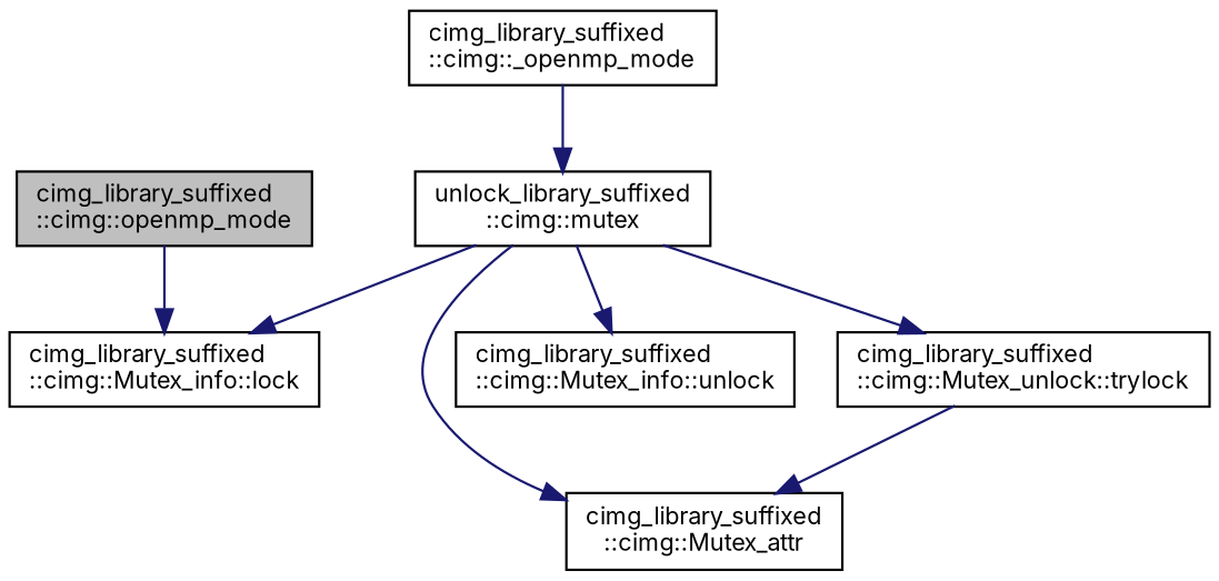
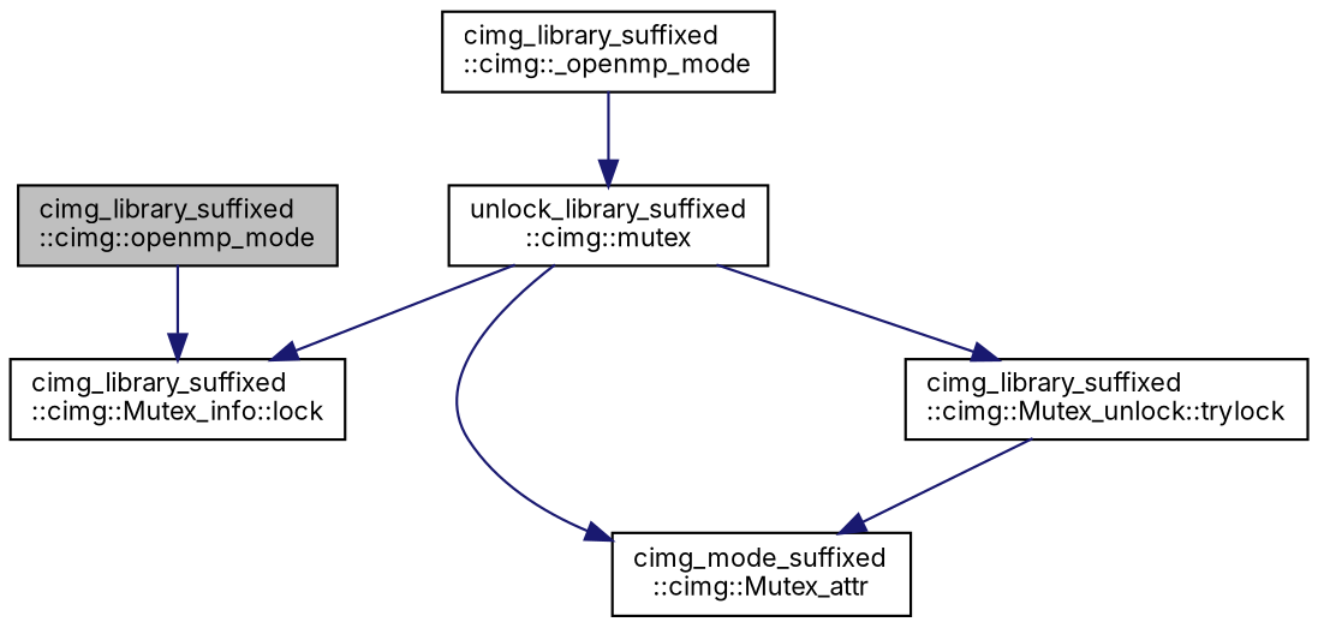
  digraph {
    fontname=Inter
    rankdir=TB
    node [color=black fillcolor=white fontname=Inter fontsize=10 shape=record style=filled]
    edge [color=midnightblue fontname=Inter fontsize=10 labelfontname=Helvetica labelfontsize=10 style=solid]
    n1 [fillcolor=grey75 fontcolor=black height=0.2 label="cimg_library_suffixed\l::cimg::openmp_mode" width=0.4]
    n2 [height=0.2 label="cimg_library_suffixed\l::cimg::Mutex_info::lock" width=0.4]
    n3 [height=0.2 label="cimg_library_suffixed\l::cimg::_openmp_mode" width=0.4]
    n4 [height=0.2 label="unlock_library_suffixed\l::cimg::mutex" width=0.4]
-   n5 [height=0.2 label="cimg_library_suffixed\l::cimg::Mutex_attr" width=0.4]
-   n6 [height=0.2 label="cimg_library_suffixed\l::cimg::Mutex_info::unlock" width=0.4]
+   n5 [height=0.2 label="cimg_mode_suffixed\l::cimg::Mutex_attr" width=0.4]
    n7 [height=0.2 label="cimg_library_suffixed\l::cimg::Mutex_unlock::trylock" width=0.4]
    n1 -> n2
    n3 -> n4
    n4 -> n2
    n4 -> n5
-   n4 -> n6
    n4 -> n7
    n7 -> n5
  }
